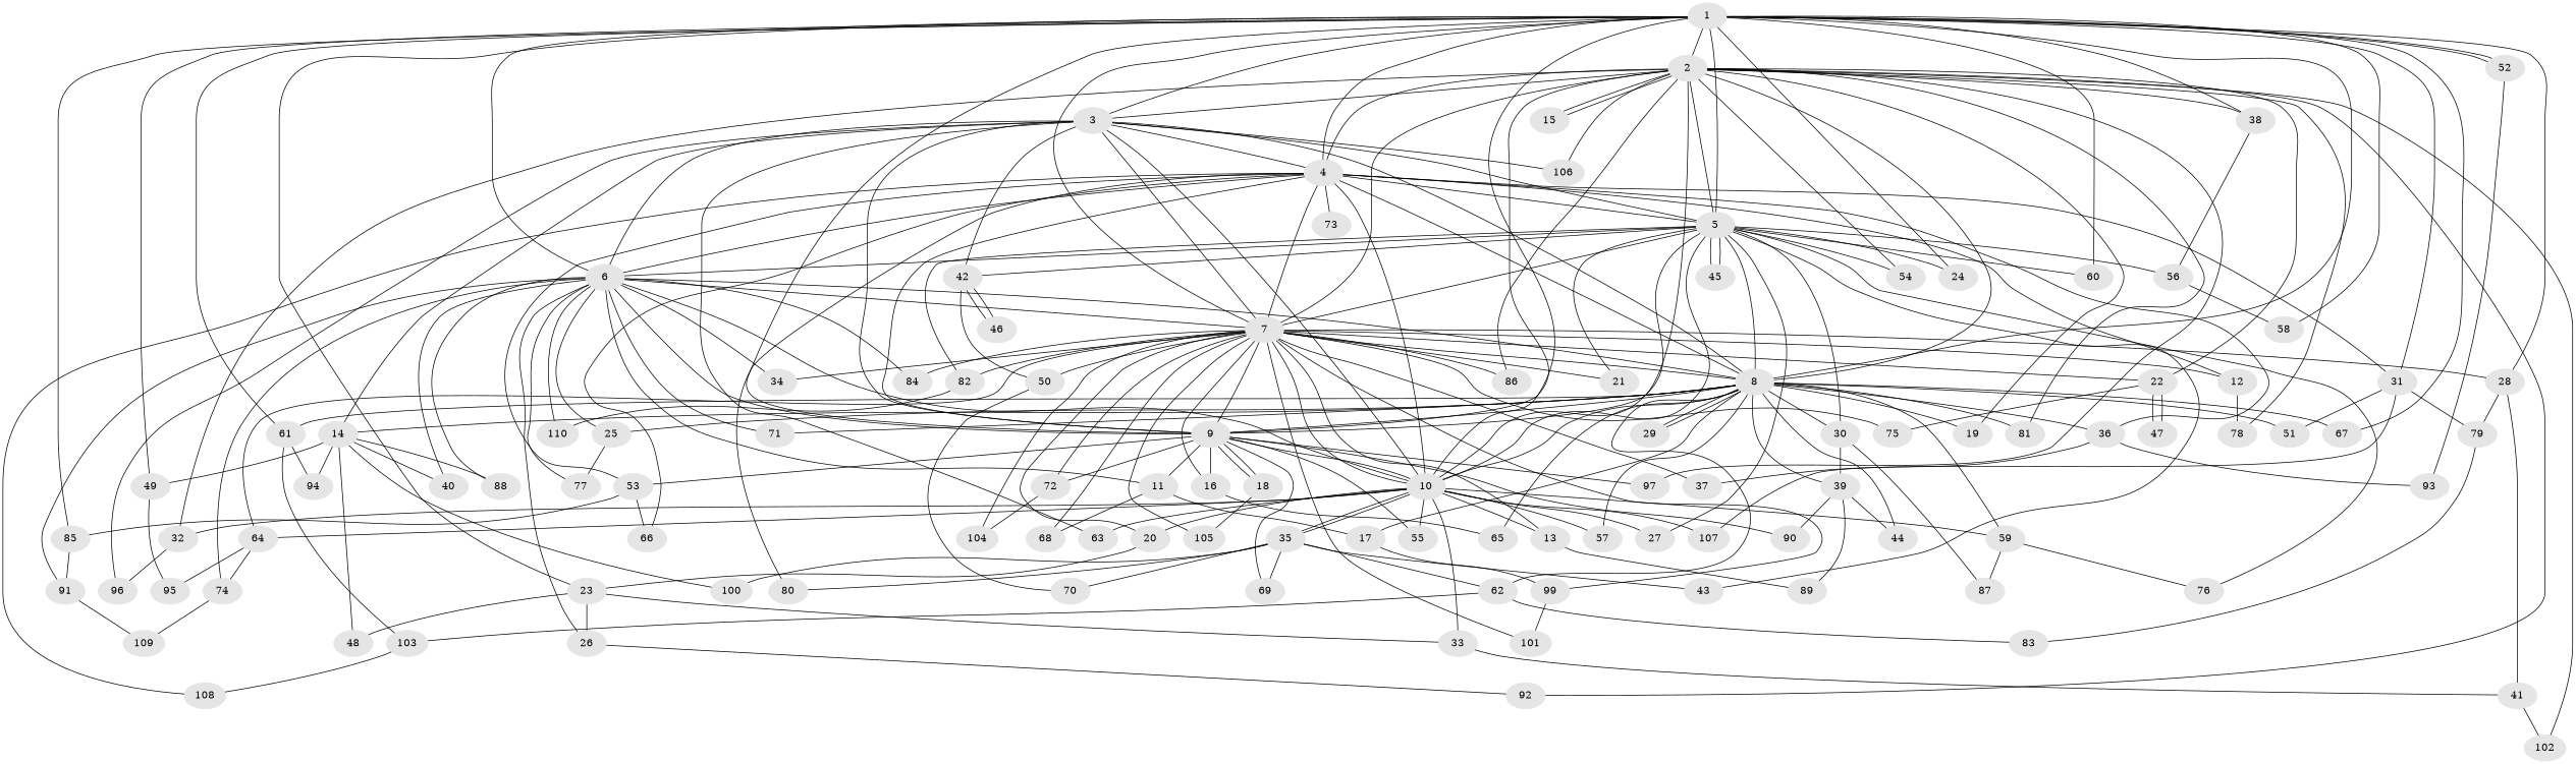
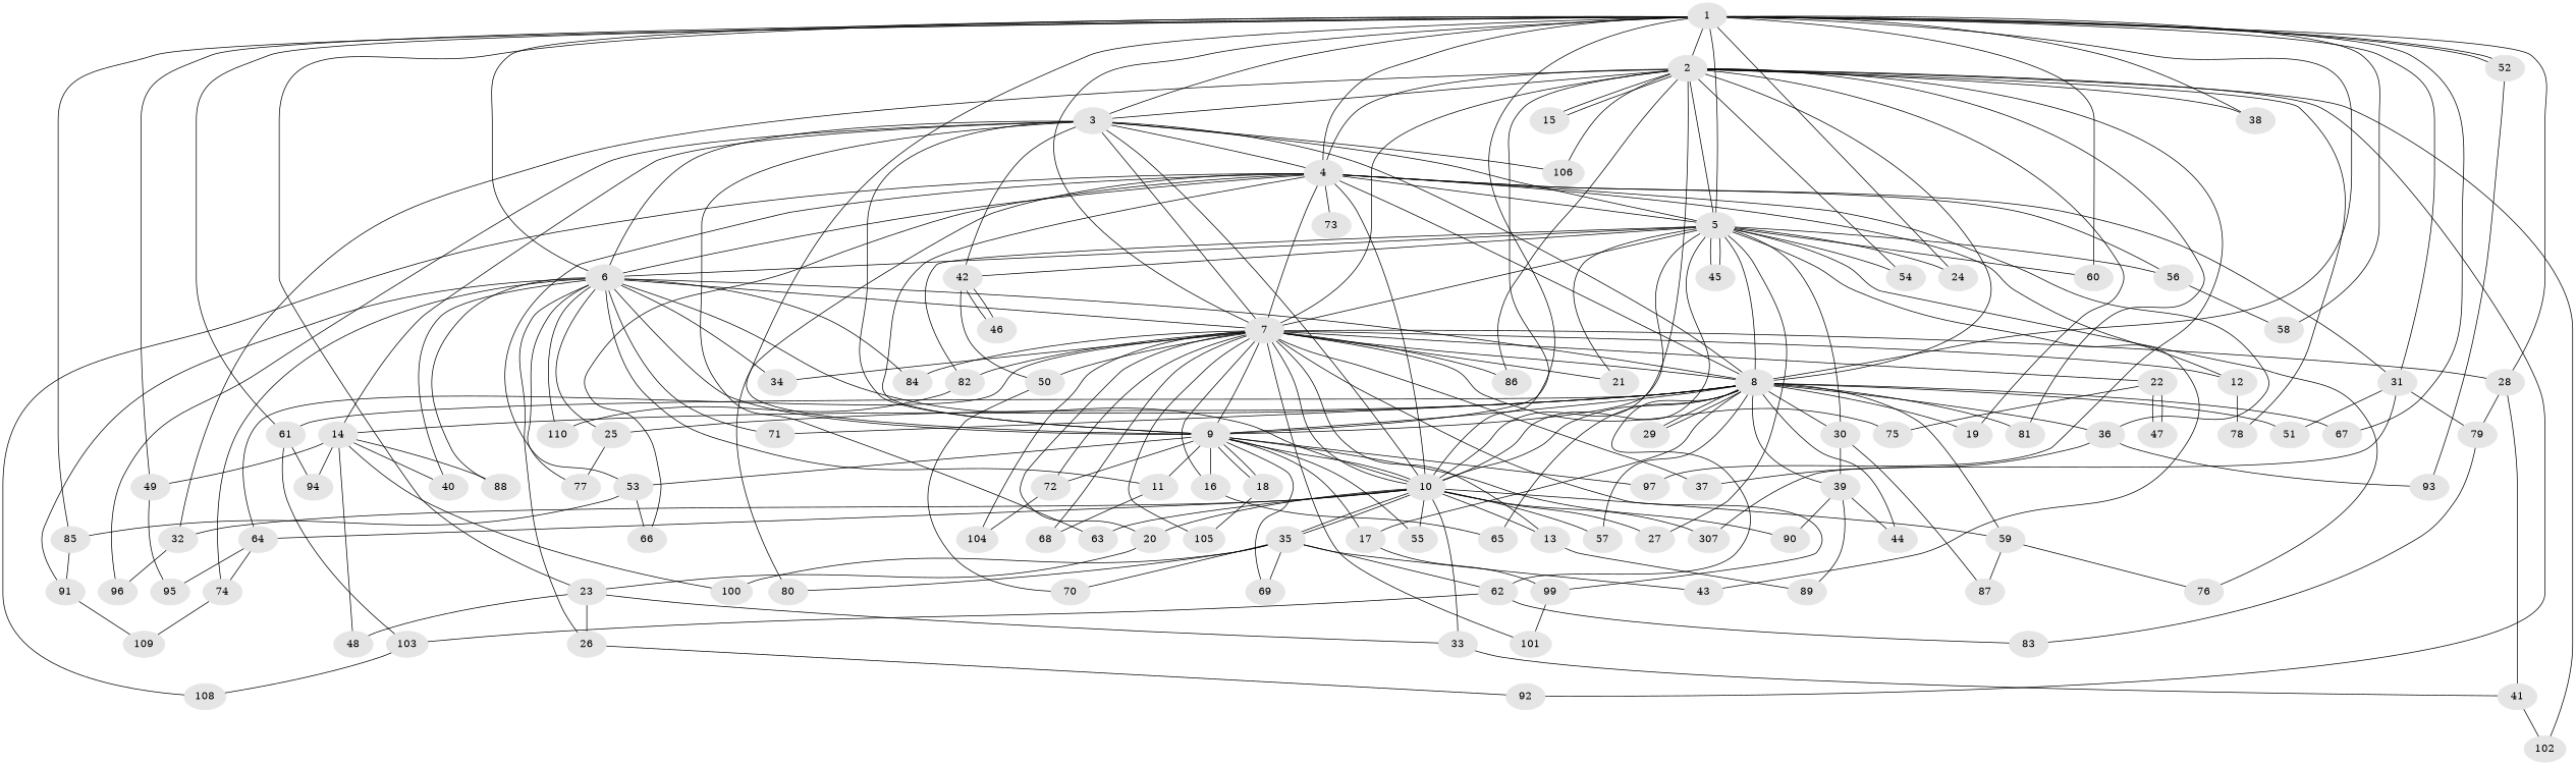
  graph {
    node [color=gray90 style=filled]
    1
    2
    3
    4
    5
    6
    7
    8
    9
    10
    23
    24
    28
    31
    38
    49
    52
    58
    60
    61
    67
    85
    15
    19
    22
    32
    54
    78
    81
    86
    92
    97
    102
    106
    14
    42
    63
    96
    12
    36
    53
    56
    66
    73
    80
    108
    21
    27
    30
    43
    45
    76
    82
    11
    25
    26
    34
    40
    71
    74
    77
    84
    88
    91
    110
    13
    16
    20
    37
    50
    64
    68
    72
    75
    99
    101
    104
    105
    65
    17
    29
    39
    44
    51
    57
    59
    62
    18
    55
    69
    90
    33
    35
-   107
+   107 [label=307]
    48
    41
    79
    95
    93
    94
    103
    47
    100
    46
    87
    109
    89
    70
    83
    1 -- 2
    1 -- 3
    1 -- 4
    1 -- 5
    1 -- 6
    1 -- 7
    1 -- 8
    1 -- 9
    1 -- 10
    1 -- 23
    1 -- 24
    1 -- 28
    1 -- 31
    1 -- 38
    1 -- 49
    1 -- 52
    1 -- 52
    1 -- 58
    1 -- 60
    1 -- 61
    1 -- 67
    1 -- 85
    2 -- 3
    2 -- 4
    2 -- 5
    2 -- 7
    2 -- 8
    2 -- 9
    2 -- 10
    2 -- 38
    2 -- 15
    2 -- 15
    2 -- 19
-   2 -- 22
    2 -- 32
    2 -- 54
    2 -- 78
    2 -- 81
    2 -- 86
    2 -- 92
    2 -- 97
    2 -- 102
    2 -- 106
    3 -- 4
    3 -- 5
    3 -- 6
    3 -- 7
    3 -- 8
    3 -- 9
    3 -- 10
    3 -- 106
    3 -- 14
    3 -- 42
    3 -- 63
    3 -- 96
    4 -- 5
    4 -- 6
    4 -- 7
    4 -- 8
    4 -- 9
    4 -- 10
    4 -- 31
    4 -- 12
    4 -- 36
    4 -- 53
-   38 -- 56
+   4 -- 56
    4 -- 66
    4 -- 73
    4 -- 80
    4 -- 108
    5 -- 6
    5 -- 7
    5 -- 8
    5 -- 9
    5 -- 10
    5 -- 24
    5 -- 60
    5 -- 54
    5 -- 42
    5 -- 56
    5 -- 21
    5 -- 27
    5 -- 30
    5 -- 43
    5 -- 45
    5 -- 45
    5 -- 76
    5 -- 82
    6 -- 7
    6 -- 8
    6 -- 9
    6 -- 10
    6 -- 11
    6 -- 25
    6 -- 26
    6 -- 34
    6 -- 40
    6 -- 71
    6 -- 74
    6 -- 77
    6 -- 84
    6 -- 88
    6 -- 91
    6 -- 110
    7 -- 8
    7 -- 9
    7 -- 10
    7 -- 28
    7 -- 22
    7 -- 86
    7 -- 12
    7 -- 21
    7 -- 82
    7 -- 34
    7 -- 84
    7 -- 13
    7 -- 16
    7 -- 20
    7 -- 37
    7 -- 50
    7 -- 64
    7 -- 68
    7 -- 72
    7 -- 75
    7 -- 99
    7 -- 101
    7 -- 104
    7 -- 105
    8 -- 9
    8 -- 10
    8 -- 61
    8 -- 67
    8 -- 19
    8 -- 81
    8 -- 14
    8 -- 36
    8 -- 30
    8 -- 25
    8 -- 71
    8 -- 65
    8 -- 17
    8 -- 29
    8 -- 29
    8 -- 39
    8 -- 44
    8 -- 51
    8 -- 57
    8 -- 59
    8 -- 62
    9 -- 10
    9 -- 97
    9 -- 53
    9 -- 11
    9 -- 16
    9 -- 72
-   11 -- 17
+   9 -- 17
    9 -- 18
    9 -- 18
    9 -- 55
    9 -- 69
    9 -- 90
    10 -- 32
    10 -- 63
    10 -- 27
    10 -- 13
    10 -- 20
    10 -- 64
    10 -- 57
    10 -- 59
    10 -- 55
    10 -- 33
    10 -- 35
    10 -- 35
    10 -- 107
    23 -- 26
    23 -- 33
    23 -- 48
    28 -- 41
    28 -- 79
    31 -- 51
    31 -- 107
    31 -- 79
    49 -- 95
    52 -- 93
    61 -- 94
    61 -- 103
    85 -- 91
    22 -- 75
    22 -- 47
    22 -- 47
    32 -- 96
    14 -- 49
    14 -- 40
    14 -- 88
    14 -- 48
    14 -- 94
    14 -- 100
    42 -- 50
    42 -- 46
    42 -- 46
    12 -- 78
    36 -- 37
    36 -- 93
    53 -- 85
    53 -- 66
    56 -- 58
    30 -- 39
    30 -- 87
    82 -- 110
    11 -- 68
    25 -- 77
    26 -- 92
    74 -- 109
    91 -- 109
    13 -- 89
    16 -- 65
    20 -- 23
    50 -- 70
    64 -- 74
    64 -- 95
    72 -- 104
    99 -- 101
    17 -- 99
    39 -- 44
    39 -- 90
    39 -- 89
    59 -- 76
    59 -- 87
    62 -- 103
    62 -- 83
    18 -- 105
    33 -- 41
    35 -- 80
    35 -- 43
    35 -- 62
    35 -- 69
    35 -- 100
    35 -- 70
    41 -- 102
    79 -- 83
    103 -- 108
  }
